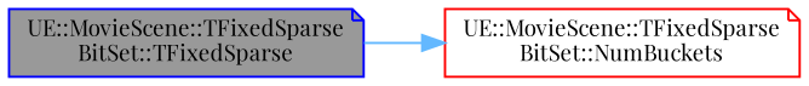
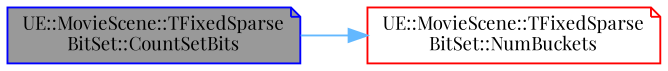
  digraph {
    rankdir=LR
    fontname="Playfair Display"
    node [fontname="Playfair Display" fontsize=10 shape=note style=filled]
-   n1 [color=blue fillcolor=grey60 fontcolor=black height=0.2 label="UE::MovieScene::TFixedSparse\lBitSet::TFixedSparse" width=0.4]
+   n1 [color=blue fillcolor=grey60 fontcolor=black height=0.2 label="UE::MovieScene::TFixedSparse\lBitSet::CountSetBits" width=0.4]
    n2 [color=red fillcolor=white height=0.2 label="UE::MovieScene::TFixedSparse\lBitSet::NumBuckets" width=0.4]
    n1 -> n2 [color=steelblue1 fontname="Playfair Display" fontsize=10 labelfontname=Helvetica labelfontsize=10 style=solid]
  }
